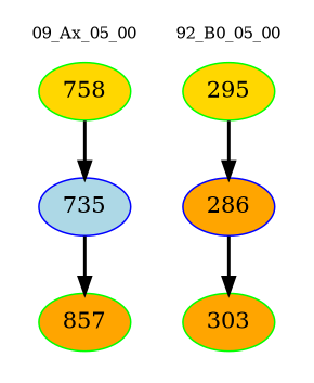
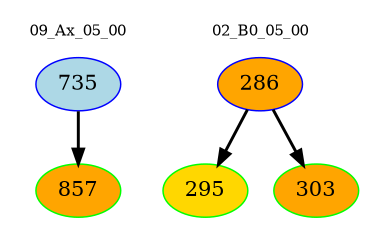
  digraph {
    node [color=green fillcolor=orange style=filled]
    edge [color=black style=bold]
-   n1 [fillcolor=gold label=758]
    n2 [color=blue fillcolor=lightblue label=735]
    n3 [label=857]
    n4 [fillcolor=gold label=295]
    n5 [color=blue label=286]
    n6 [label=303]
    subgraph cluster_1 {
      color=white
      fontsize=10
      label="09_Ax_05_00"
-     n1
      n2
      n3
    }
    subgraph cluster_2 {
      color=white
      fontsize=10
-     label="92_B0_05_00"
+     label="02_B0_05_00"
      n4
      n5
      n6
    }
-   n1 -> n2
    n2 -> n3
-   n4 -> n5
+   n5 -> n4
    n5 -> n6
  }
